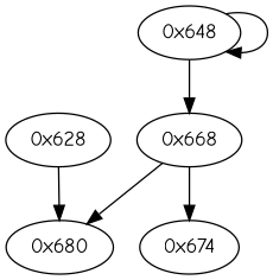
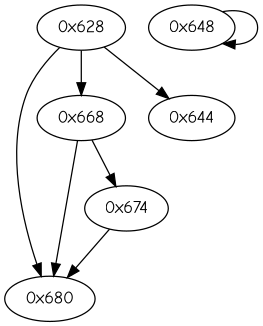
  digraph {
    fontname="Comic Neue"
    node [fontname="Comic Neue"]
    edge [fontname="Comic Neue"]
    "0x680" [opcode="[u'mov', u'pop']"]
    "0x674" [opcode="[u'ldr', u'add', u'bl']"]
    "0x648" [opcode="[u'ldrb', u'add', u'add', u'and', u'bic', u'eor', u'sub', u'b']"]
    "0x668" [opcode="[u'ldr', u'cmp', u'b']"]
+   "0x644" [opcode="[u'mov']"]
    "0x628" [opcode="[u'push', u'add', u'ldr', u'mov', u'bl', u'cmp', u'b']"]
+   "0x674" -> "0x680"
    "0x648" -> "0x648"
-   "0x648" -> "0x668"
+   "0x628" -> "0x668"
    "0x668" -> "0x680"
    "0x668" -> "0x674"
    "0x628" -> "0x680"
+   "0x628" -> "0x644"
  }
